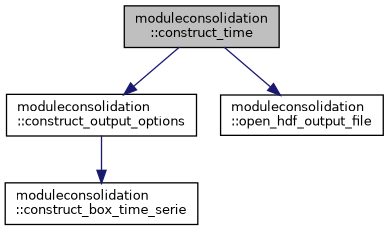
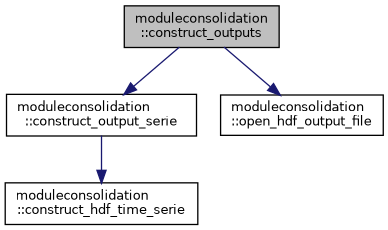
  digraph {
    rankdir=TB
    node [color=black fillcolor=white fontname=Helvetica fontsize=10 shape=record style=filled]
    edge [color=midnightblue fontname=Helvetica fontsize=10 labelfontname=Helvetica labelfontsize=10 style=solid]
-   n1 [fillcolor=grey75 fontcolor=black height=0.2 label="moduleconsolidation\l::construct_time" width=0.4]
-   n2 [height=0.2 label="moduleconsolidation\l::construct_output_options" width=0.4]
+   n1 [fillcolor=grey75 fontcolor=black height=0.2 label="moduleconsolidation\l::construct_outputs" width=0.4]
+   n2 [height=0.2 label="moduleconsolidation\l::construct_output_serie" width=0.4]
    n3 [height=0.2 label="moduleconsolidation\l::open_hdf_output_file" width=0.4]
-   n4 [height=0.2 label="moduleconsolidation\l::construct_box_time_serie" width=0.4]
+   n4 [height=0.2 label="moduleconsolidation\l::construct_hdf_time_serie" width=0.4]
    n1 -> n2
    n1 -> n3
    n2 -> n4
  }
